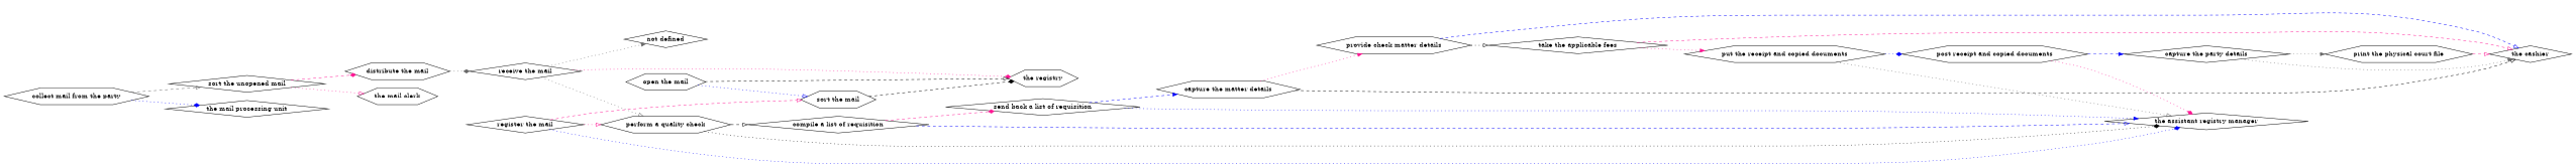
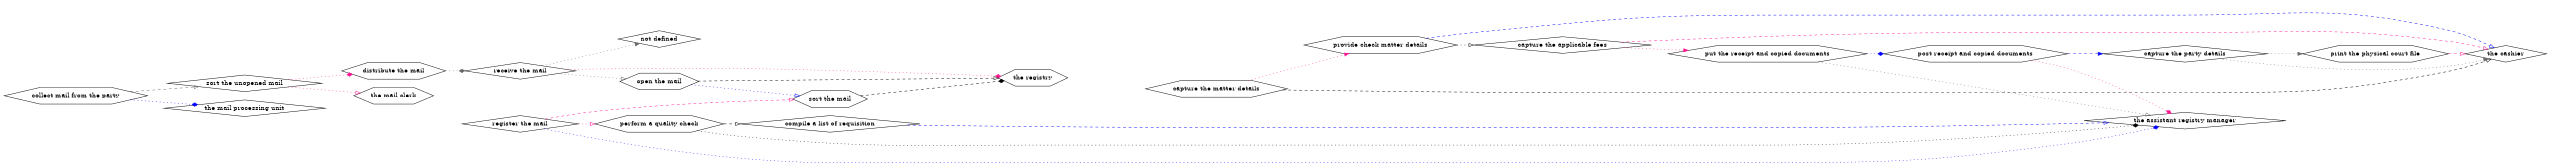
  strict digraph {
    rankdir=LR
    node [shape=hexagon]
    edge [arrowhead=onormal attrs="{'type': 'actor performer', 'label': 'actor performer'}" color=deeppink style=dotted]
    "collect mail from the party" [attrs="{'type': 'Activity', 'label': 'collect mail from the party'}"]
    "sort the unopened mail" [attrs="{'type': 'Activity', 'label': 'sort the unopened mail'}" shape=diamond]
    "the mail processing unit" [attrs="{'type': 'Actor', 'label': 'the mail processing unit'}" shape=diamond]
    "distribute the mail" [attrs="{'type': 'Activity', 'label': 'distribute the mail'}"]
    "the mail clerk" [attrs="{'type': 'Actor', 'label': 'the mail clerk'}"]
    "receive the mail" [attrs="{'type': 'Activity', 'label': 'receive the mail'}" shape=diamond]
    "not defined" [attrs="{'type': 'Actor', 'label': 'not defined'}" shape=diamond]
    "open the mail" [attrs="{'type': 'Activity', 'label': 'open the mail'}"]
    "the registry" [attrs="{'type': 'Actor', 'label': 'the registry'}"]
    "sort the mail" [attrs="{'type': 'Activity', 'label': 'sort the mail'}"]
    "register the mail" [attrs="{'type': 'Activity', 'label': 'register the mail'}" shape=diamond]
    "perform a quality check" [attrs="{'type': 'Activity', 'label': 'perform a quality check'}"]
    "the assistant registry manager" [attrs="{'type': 'Actor', 'label': 'the assistant registry manager'}" shape=diamond]
    "compile a list of requisition" [attrs="{'type': 'Activity', 'label': 'compile a list of requisition'}" shape=diamond]
-   "send back a list of requisition" [attrs="{'type': 'Activity', 'label': 'send back a list of requisition'}" shape=diamond]
    "capture the matter details" [attrs="{'type': 'Activity', 'label': 'capture the matter details'}"]
    n17 [attrs="{'type': 'Activity', 'label': 'provide the matter details'}" label="provide check matter details"]
    "the cashier" [attrs="{'type': 'Actor', 'label': 'the cashier'}" shape=diamond]
-   "take the applicable fees" [attrs="{'type': 'Activity', 'label': 'take the applicable fees'}" shape=diamond]
+   "take the applicable fees" [attrs="{'type': 'Activity', 'label': 'take the applicable fees'}" shape=diamond label="capture the applicable fees"]
    "put the receipt and copied documents" [attrs="{'type': 'Activity', 'label': 'put the receipt and copied documents'}"]
    "post receipt and copied documents" [attrs="{'type': 'Activity', 'label': 'post receipt and copied documents'}"]
    "capture the party details" [attrs="{'type': 'Activity', 'label': 'capture the party details'}" shape=diamond]
    "print the physical court file" [attrs="{'type': 'Activity', 'label': 'print the physical court file'}"]
    "collect mail from the party" -> "sort the unopened mail" [attrs="{'type': 'flow', 'label': 'flow'}" color=gray40 style=dashed]
    "collect mail from the party" -> "the mail processing unit" [arrowhead=diamond color=blue]
-   "sort the unopened mail" -> "distribute the mail" [arrowhead=diamond attrs="{'type': 'flow', 'label': 'flow'}" style=dashed]
+   "sort the unopened mail" -> "distribute the mail" [arrowhead=diamond attrs="{'type': 'flow', 'label': 'flow'}"]
    "sort the unopened mail" -> "the mail clerk"
    "distribute the mail" -> "receive the mail" [arrowhead=diamond attrs="{'type': 'flow', 'label': 'flow'}" color=gray40]
    "receive the mail" -> "not defined" [arrowhead=normal color=gray40]
-   "receive the mail" -> "perform a quality check" [attrs="{'type': 'flow', 'label': 'flow'}" color=gray40]
+   "receive the mail" -> "open the mail" [attrs="{'type': 'flow', 'label': 'flow'}" color=gray40]
    "receive the mail" -> "the registry" [arrowhead=diamond]
    "open the mail" -> "the registry" [color=black style=dashed]
    "open the mail" -> "sort the mail" [attrs="{'type': 'flow', 'label': 'flow'}" color=blue]
    "sort the mail" -> "the registry" [arrowhead=diamond color=black style=dashed]
    "register the mail" -> "sort the mail" [attrs="{'type': 'flow', 'label': 'flow'}" style=dashed]
    "register the mail" -> "perform a quality check" [attrs="{'type': 'flow', 'label': 'flow'}"]
    "register the mail" -> "the assistant registry manager" [arrowhead=diamond color=blue]
    "perform a quality check" -> "the assistant registry manager" [arrowhead=diamond color=black]
    "perform a quality check" -> "compile a list of requisition" [attrs="{'type': 'flow', 'label': 'flow'}" color=black style=dashed]
    "compile a list of requisition" -> "the assistant registry manager" [color=blue style=dashed]
-   "compile a list of requisition" -> "send back a list of requisition" [arrowhead=diamond attrs="{'type': 'flow', 'label': 'flow'}" style=dashed]
-   "send back a list of requisition" -> "the assistant registry manager" [arrowhead=normal color=blue]
-   "send back a list of requisition" -> "capture the matter details" [arrowhead=normal attrs="{'type': 'flow', 'label': 'flow'}" color=blue style=dashed]
    "capture the matter details" -> n17 [arrowhead=normal attrs="{'type': 'flow', 'label': 'flow'}"]
    "capture the matter details" -> "the cashier" [color=black style=dashed]
    n17 -> "the cashier" [color=blue style=dashed]
    n17 -> "take the applicable fees" [attrs="{'type': 'flow', 'label': 'flow'}" color=black]
    "take the applicable fees" -> "the cashier" [style=dashed]
    "take the applicable fees" -> "put the receipt and copied documents" [arrowhead=normal attrs="{'type': 'flow', 'label': 'flow'}"]
    "put the receipt and copied documents" -> "the assistant registry manager" [color=gray40]
    "put the receipt and copied documents" -> "post receipt and copied documents" [arrowhead=diamond attrs="{'type': 'flow', 'label': 'flow'}" color=blue]
    "post receipt and copied documents" -> "the assistant registry manager" [arrowhead=diamond]
    "post receipt and copied documents" -> "capture the party details" [arrowhead=normal attrs="{'type': 'flow', 'label': 'flow'}" color=blue style=dashed]
    "capture the party details" -> "the cashier" [arrowhead=normal color=gray40]
    "capture the party details" -> "print the physical court file" [arrowhead=normal attrs="{'type': 'flow', 'label': 'flow'}" color=gray40]
    "print the physical court file" -> "the cashier" [style=dashed]
  }
